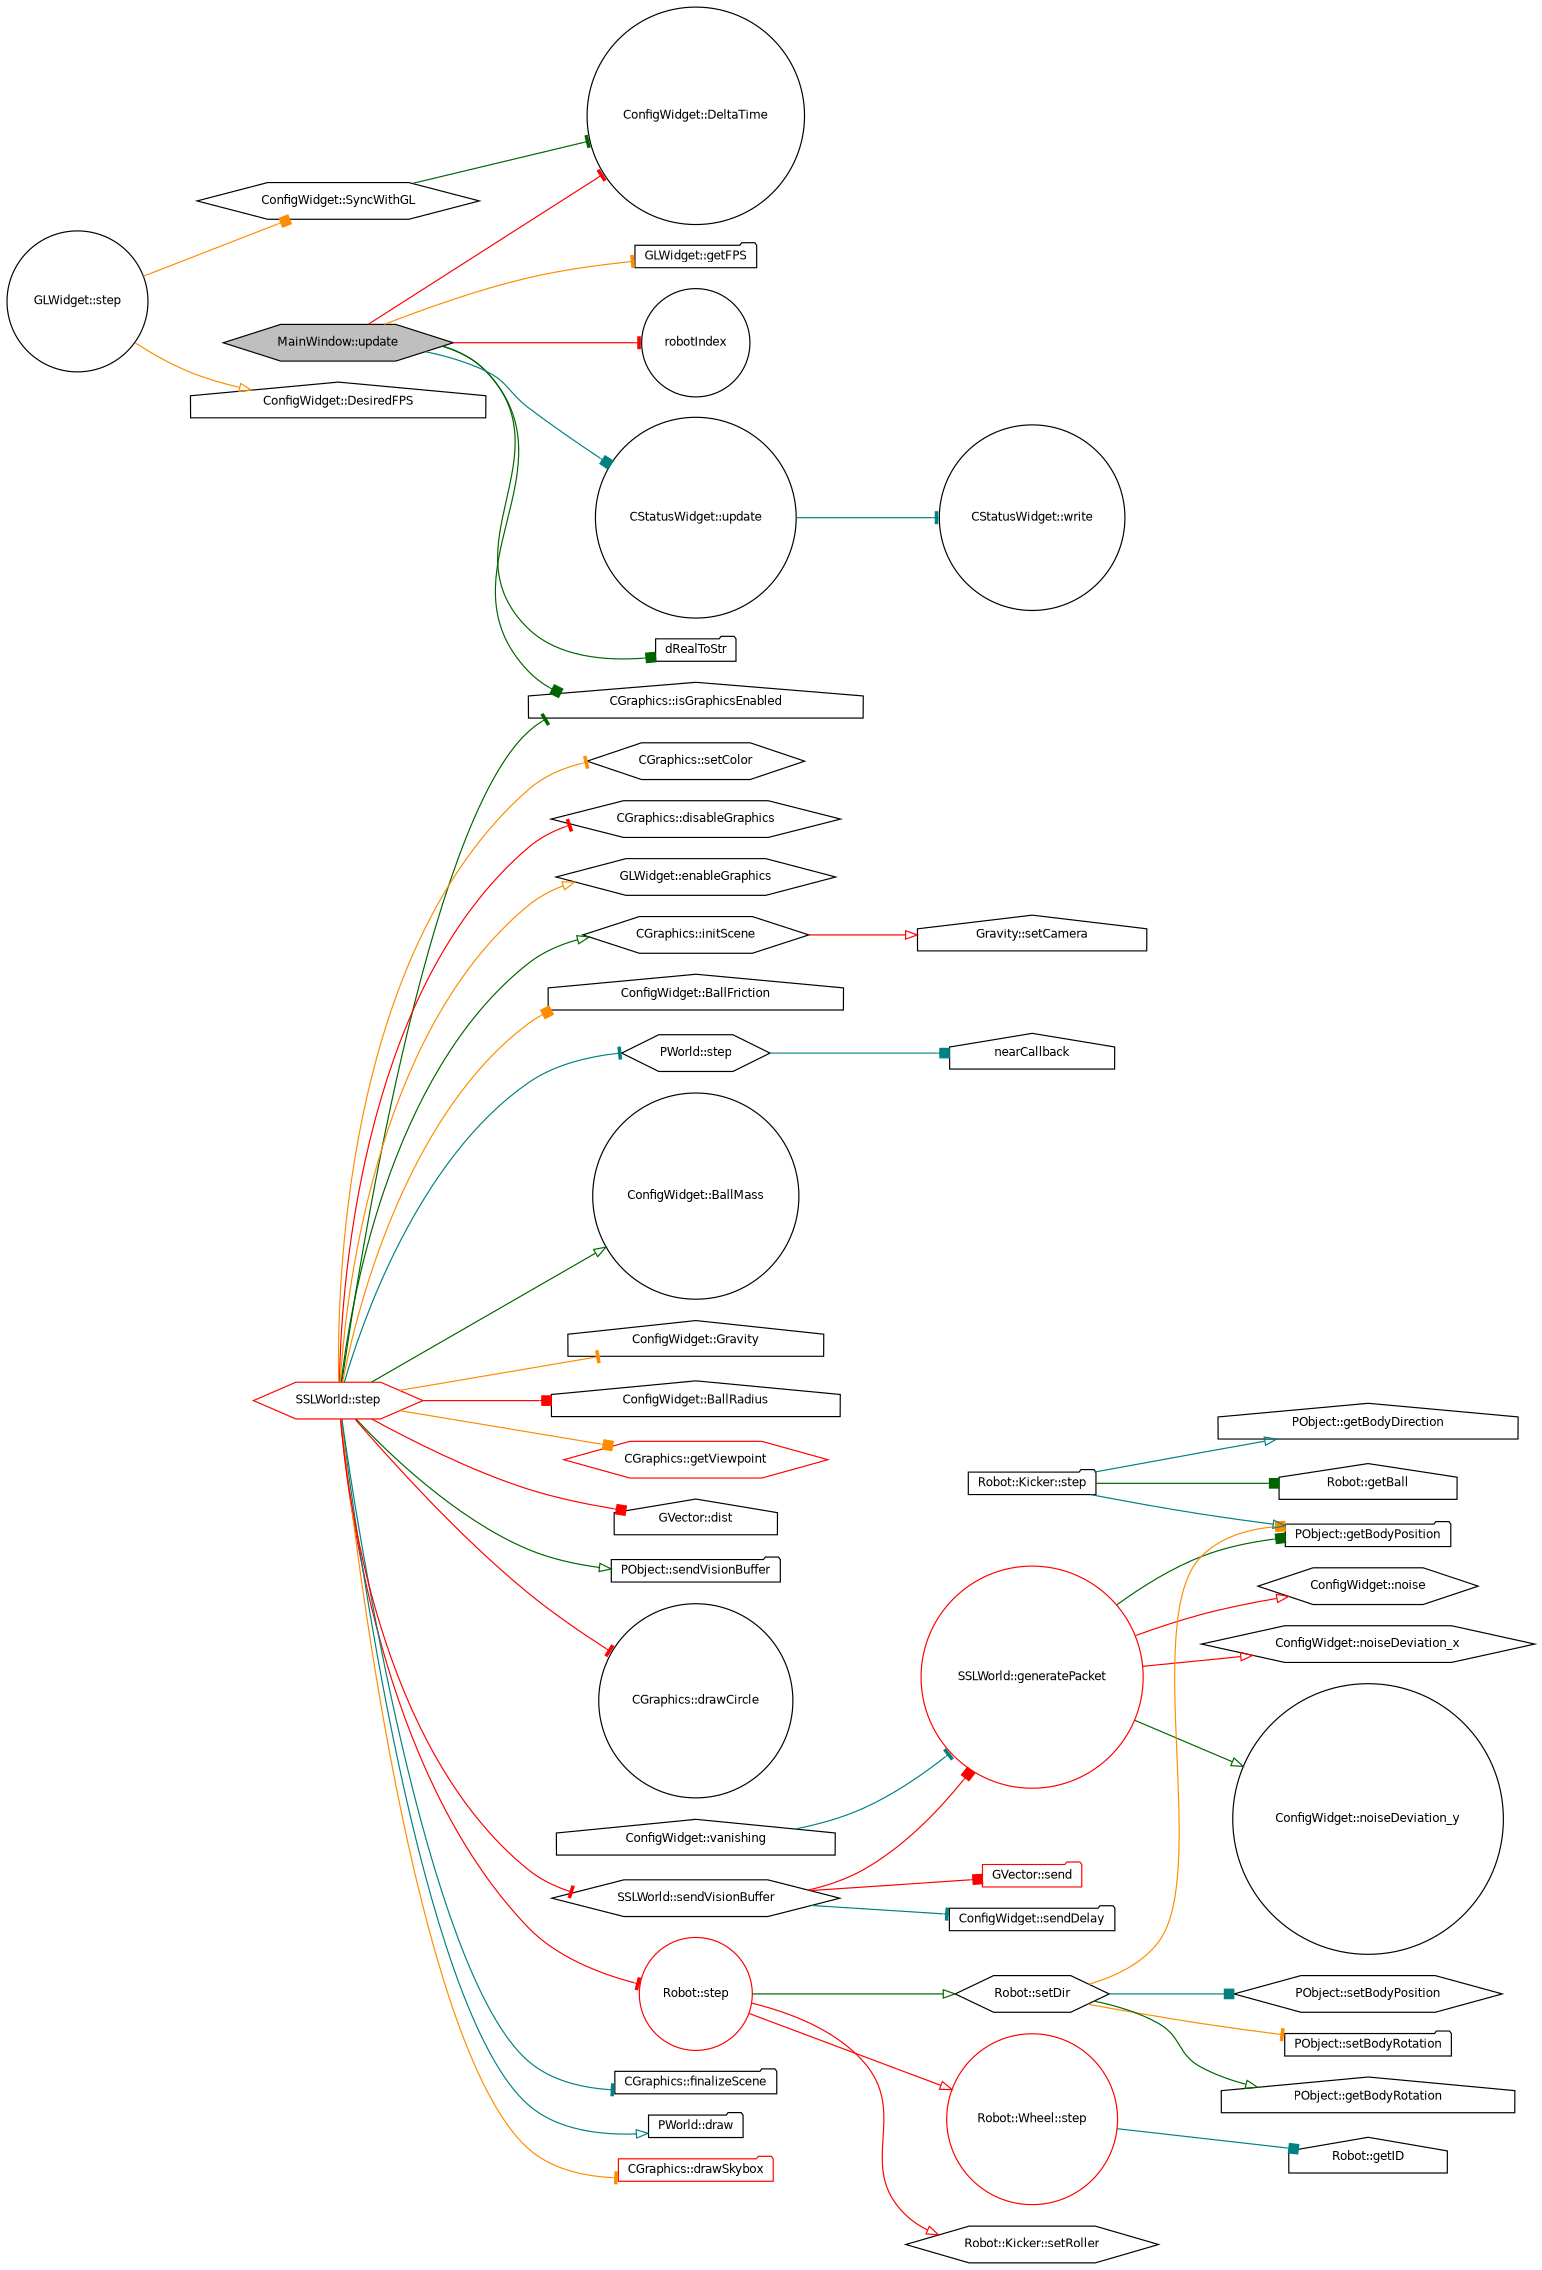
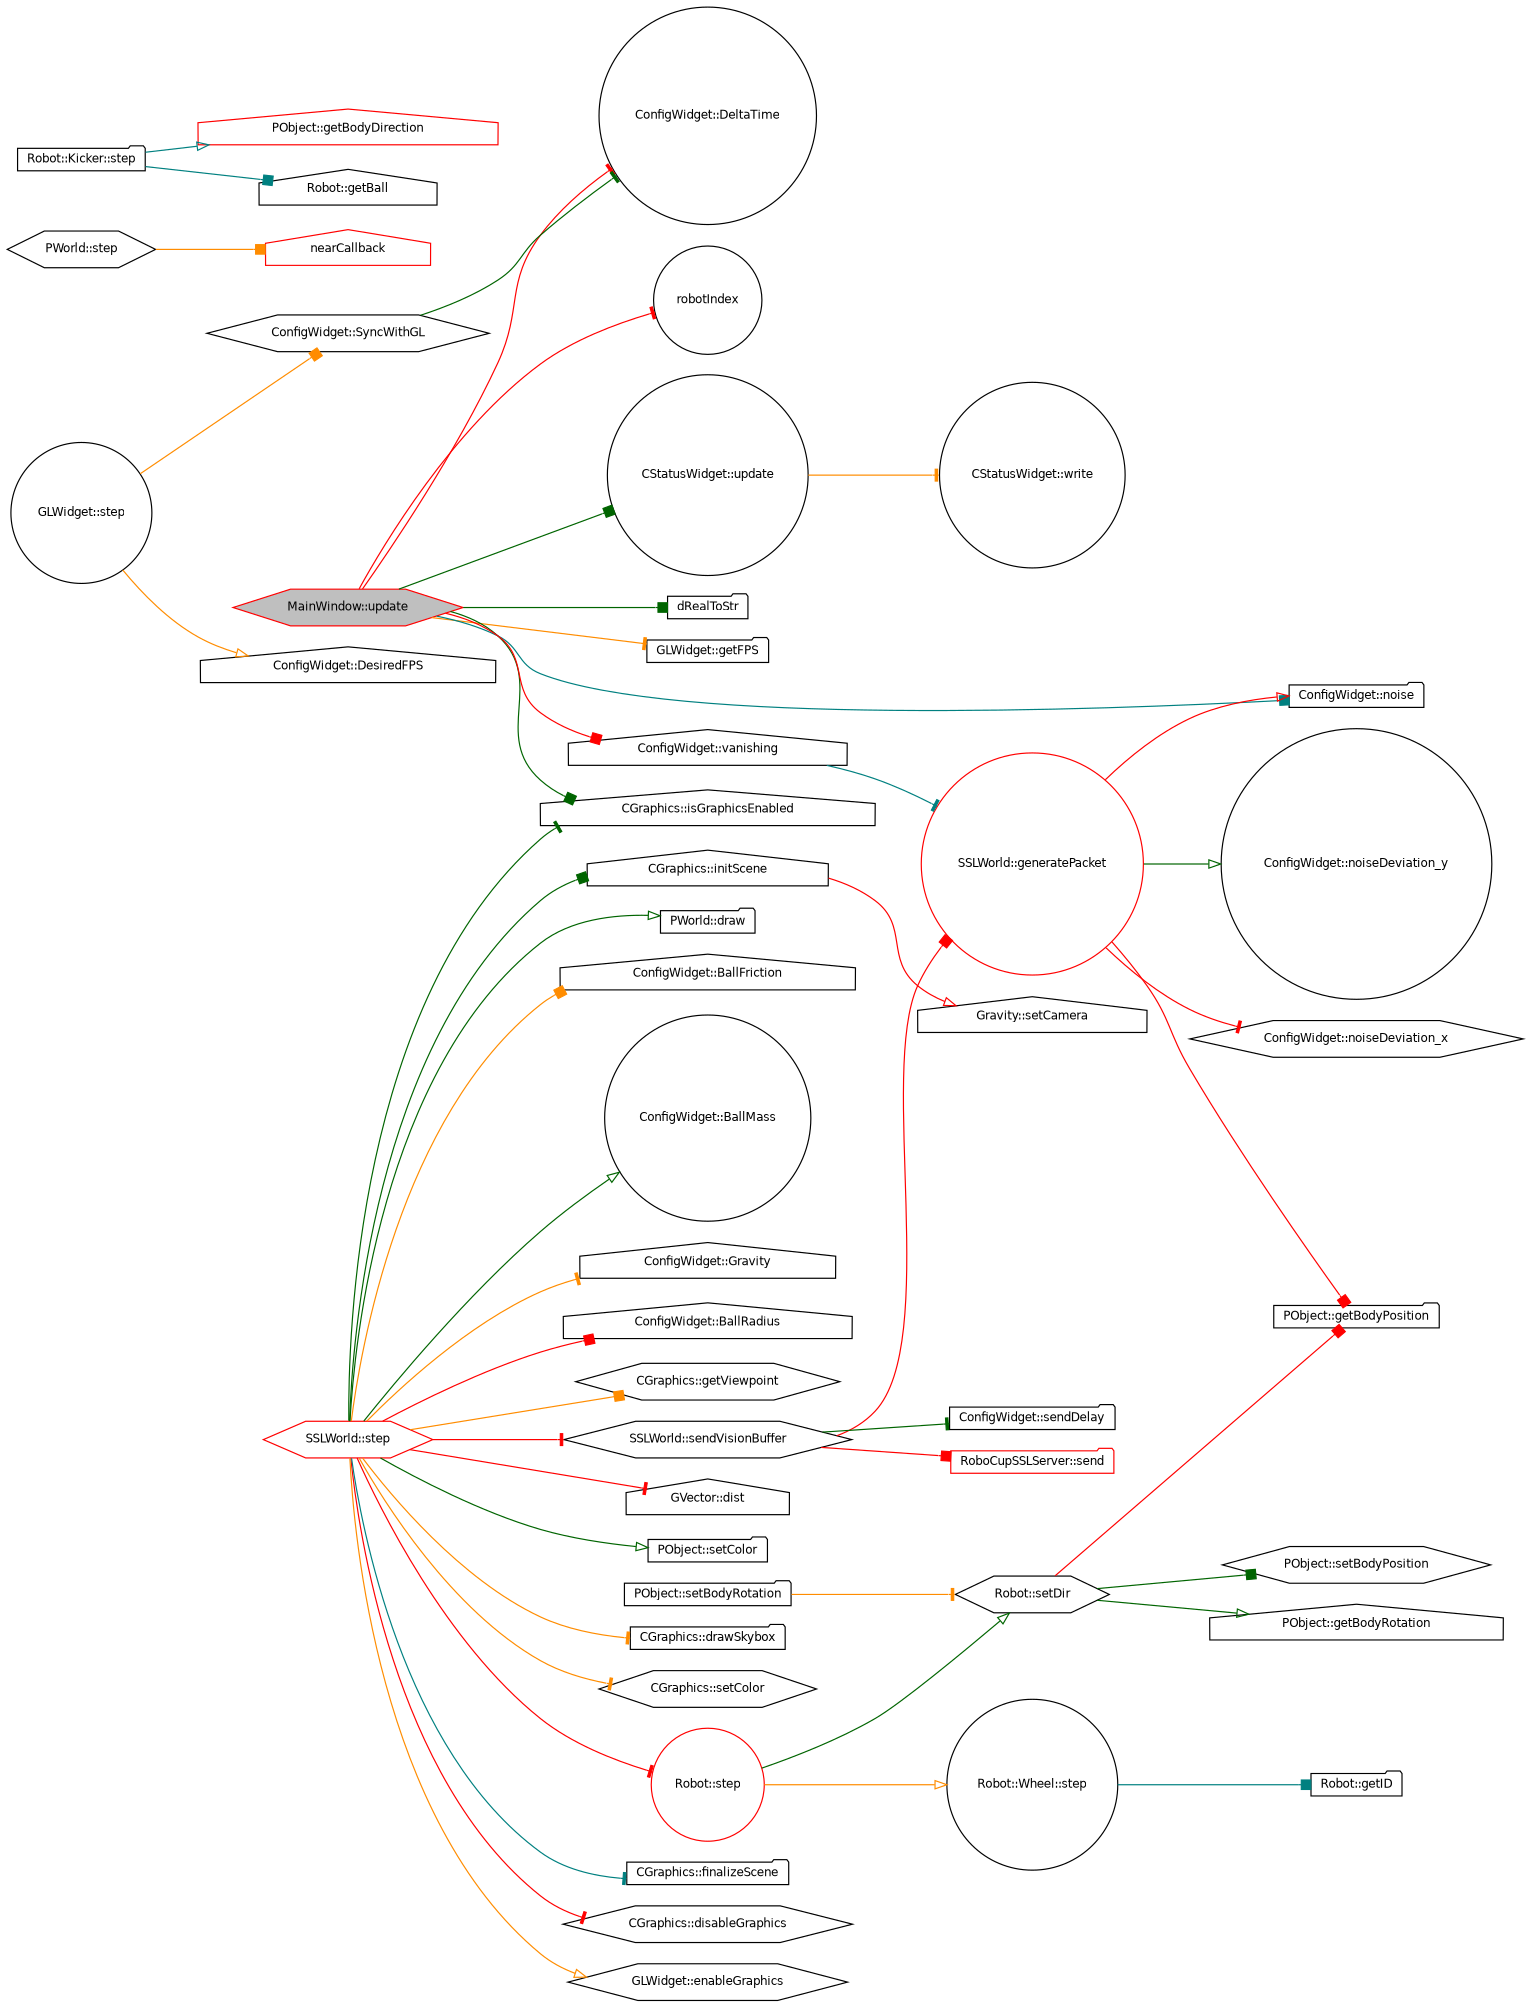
  digraph {
    rankdir=LR
    node [color=black fillcolor=white fontname=Helvetica fontsize=10 shape=hexagon style=filled]
    edge [arrowhead=tee color=red fontname=Helvetica fontsize=10 labelfontname=Helvetica labelfontsize=10 style=solid]
-   n1 [fillcolor=grey75 fontcolor=black height=0.2 label="MainWindow::update" width=0.4]
+   n1 [color=red fillcolor=grey75 fontcolor=black height=0.2 label="MainWindow::update" width=0.4]
    n2 [height=0.2 label="ConfigWidget::DeltaTime" shape=circle width=0.4]
    n3 [height=0.2 label=dRealToStr shape=folder width=0.4]
    n4 [height=0.2 label="GLWidget::getFPS" shape=folder width=0.4]
    n5 [height=0.2 label="CGraphics::isGraphicsEnabled" shape=house width=0.4]
-   n6 [height=0.2 label="ConfigWidget::noise" width=0.4]
+   n6 [height=0.2 label="ConfigWidget::noise" shape=folder width=0.4]
    n7 [height=0.2 label=robotIndex shape=circle width=0.4]
    n8 [height=0.2 label="ConfigWidget::vanishing" shape=house width=0.4]
    n9 [height=0.2 label="CStatusWidget::update" shape=circle width=0.4]
    n10 [height=0.2 label="GLWidget::step" shape=circle width=0.4]
    n11 [height=0.2 label="ConfigWidget::DesiredFPS" shape=house width=0.4]
    n12 [height=0.2 label="ConfigWidget::SyncWithGL" width=0.4]
    n13 [color=red height=0.2 label="SSLWorld::generatePacket" shape=circle width=0.4]
    n14 [height=0.2 label="CStatusWidget::write" shape=circle width=0.4]
    n15 [color=red height=0.2 label="SSLWorld::step" width=0.4]
    n16 [height=0.2 label="CGraphics::disableGraphics" width=0.4]
    n17 [height=0.2 label="GLWidget::enableGraphics" width=0.4]
-   n18 [height=0.2 label="CGraphics::initScene" width=0.4]
+   n18 [height=0.2 label="CGraphics::initScene" shape=house width=0.4]
    n19 [height=0.2 label="ConfigWidget::BallFriction" shape=house width=0.4]
    n20 [height=0.2 label="ConfigWidget::BallMass" shape=circle width=0.4]
    n21 [height=0.2 label="ConfigWidget::Gravity" shape=house width=0.4]
    n22 [height=0.2 label="ConfigWidget::BallRadius" shape=house width=0.4]
    n23 [height=0.2 label="PWorld::step" width=0.4]
-   n24 [color=red height=0.2 label="CGraphics::getViewpoint" width=0.4]
+   n24 [height=0.2 label="CGraphics::getViewpoint" width=0.4]
    n25 [height=0.2 label="GVector::dist" shape=house width=0.4]
-   n26 [height=0.2 label="PObject::sendVisionBuffer" shape=folder width=0.4]
+   n26 [height=0.2 label="PObject::setColor" shape=folder width=0.4]
    n27 [color=red height=0.2 label="Robot::step" shape=circle width=0.4]
    n28 [height=0.2 label="PWorld::draw" shape=folder width=0.4]
-   n29 [color=red height=0.2 label="CGraphics::drawSkybox" shape=folder width=0.4]
+   n29 [height=0.2 label="CGraphics::drawSkybox" shape=folder width=0.4]
    n30 [height=0.2 label="CGraphics::setColor" width=0.4]
-   n31 [height=0.2 label="CGraphics::drawCircle" shape=circle width=0.4]
    n32 [height=0.2 label="CGraphics::finalizeScene" shape=folder width=0.4]
    n33 [height=0.2 label="SSLWorld::sendVisionBuffer" width=0.4]
    n34 [height=0.2 label="Gravity::setCamera" shape=house width=0.4]
-   n35 [height=0.2 label=nearCallback shape=house width=0.4]
+   n35 [color=red height=0.2 label=nearCallback shape=house width=0.4]
    n36 [height=0.2 label="PObject::getBodyPosition" shape=folder width=0.4]
    n37 [height=0.2 label="Robot::setDir" width=0.4]
-   n38 [color=red height=0.2 label="Robot::Wheel::step" shape=circle width=0.4]
-   n39 [height=0.2 label="Robot::Kicker::setRoller" width=0.4]
+   n38 [height=0.2 label="Robot::Wheel::step" shape=circle width=0.4]
    n40 [height=0.2 label="ConfigWidget::sendDelay" shape=folder width=0.4]
-   n41 [color=red height=0.2 label="GVector::send" shape=folder width=0.4]
+   n41 [color=red height=0.2 label="RoboCupSSLServer::send" shape=folder width=0.4]
    n42 [height=0.2 label="PObject::setBodyRotation" shape=folder width=0.4]
    n43 [height=0.2 label="PObject::getBodyRotation" shape=house width=0.4]
    n44 [height=0.2 label="PObject::setBodyPosition" width=0.4]
-   n45 [height=0.2 label="Robot::getID" shape=house width=0.4]
+   n45 [height=0.2 label="Robot::getID" shape=folder width=0.4]
    n46 [height=0.2 label="Robot::Kicker::step" shape=folder width=0.4]
-   n47 [height=0.2 label="PObject::getBodyDirection" shape=house width=0.4]
+   n47 [color=red height=0.2 label="PObject::getBodyDirection" shape=house width=0.4]
    n48 [height=0.2 label="Robot::getBall" shape=house width=0.4]
    n49 [height=0.2 label="ConfigWidget::noiseDeviation_x" width=0.4]
    n50 [height=0.2 label="ConfigWidget::noiseDeviation_y" shape=circle width=0.4]
    n1 -> n2
    n1 -> n3 [arrowhead=box color=darkgreen]
    n1 -> n4 [color=darkorange]
    n1 -> n5 [arrowhead=box color=darkgreen]
+   n1 -> n6 [arrowhead=box color=teal]
    n1 -> n7
-   n1 -> n9 [arrowhead=box color=teal]
+   n1 -> n8 [arrowhead=box]
+   n1 -> n9 [arrowhead=box color=darkgreen]
    n8 -> n13 [color=teal]
-   n9 -> n14 [color=teal]
+   n9 -> n14 [color=darkorange]
    n10 -> n11 [arrowhead=onormal color=darkorange]
    n10 -> n12 [arrowhead=box color=darkorange]
    n12 -> n2 [color=darkgreen]
    n13 -> n6 [arrowhead=onormal]
-   n13 -> n36 [arrowhead=box color=darkgreen]
-   n13 -> n49 [arrowhead=onormal]
+   n13 -> n36 [arrowhead=box]
+   n13 -> n49
    n13 -> n50 [arrowhead=onormal color=darkgreen]
    n15 -> n5 [color=darkgreen]
    n15 -> n16
    n15 -> n17 [arrowhead=onormal color=darkorange]
-   n15 -> n18 [arrowhead=onormal color=darkgreen]
+   n15 -> n18 [arrowhead=box color=darkgreen]
    n15 -> n19 [arrowhead=box color=darkorange]
    n15 -> n20 [arrowhead=onormal color=darkgreen]
    n15 -> n21 [color=darkorange]
    n15 -> n22 [arrowhead=box]
-   n15 -> n23 [color=teal]
    n15 -> n24 [arrowhead=box color=darkorange]
-   n15 -> n25 [arrowhead=box]
+   n15 -> n25
    n15 -> n26 [arrowhead=onormal color=darkgreen]
    n15 -> n27
-   n15 -> n28 [arrowhead=onormal color=teal]
+   n15 -> n28 [arrowhead=onormal color=darkgreen]
    n15 -> n29 [color=darkorange]
    n15 -> n30 [color=darkorange]
-   n15 -> n31
    n15 -> n32 [color=teal]
    n15 -> n33
    n18 -> n34 [arrowhead=onormal]
-   n23 -> n35 [arrowhead=box color=teal]
+   n23 -> n35 [arrowhead=box color=darkorange]
    n27 -> n37 [arrowhead=onormal color=darkgreen]
-   n27 -> n38 [arrowhead=onormal]
-   n27 -> n39 [arrowhead=onormal]
+   n27 -> n38 [arrowhead=onormal color=darkorange]
    n33 -> n13 [arrowhead=box]
-   n33 -> n40 [color=teal]
+   n33 -> n40 [color=darkgreen]
    n33 -> n41 [arrowhead=box]
-   n37 -> n36 [arrowhead=box color=darkorange]
-   n37 -> n42 [color=darkorange]
+   n37 -> n36 [arrowhead=box]
+   n42 -> n37 [color=darkorange]
    n37 -> n43 [arrowhead=onormal color=darkgreen]
-   n37 -> n44 [arrowhead=box color=teal]
+   n37 -> n44 [arrowhead=box color=darkgreen]
    n38 -> n45 [arrowhead=box color=teal]
-   n46 -> n36 [arrowhead=onormal color=teal]
    n46 -> n47 [arrowhead=onormal color=teal]
-   n46 -> n48 [arrowhead=box color=darkgreen]
+   n46 -> n48 [arrowhead=box color=teal]
  }
